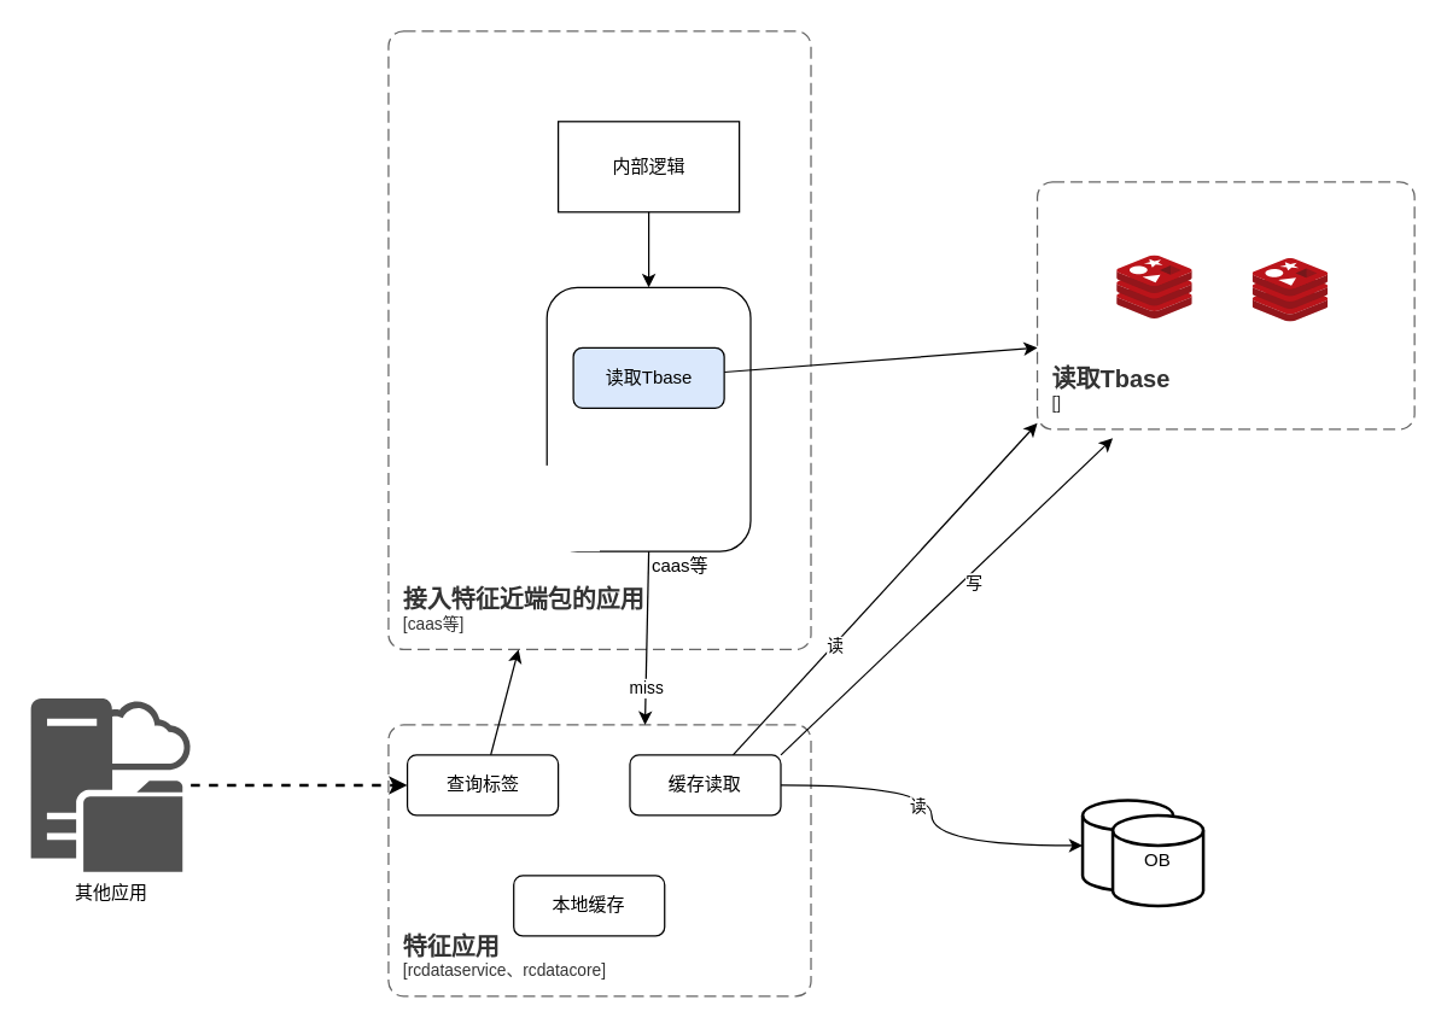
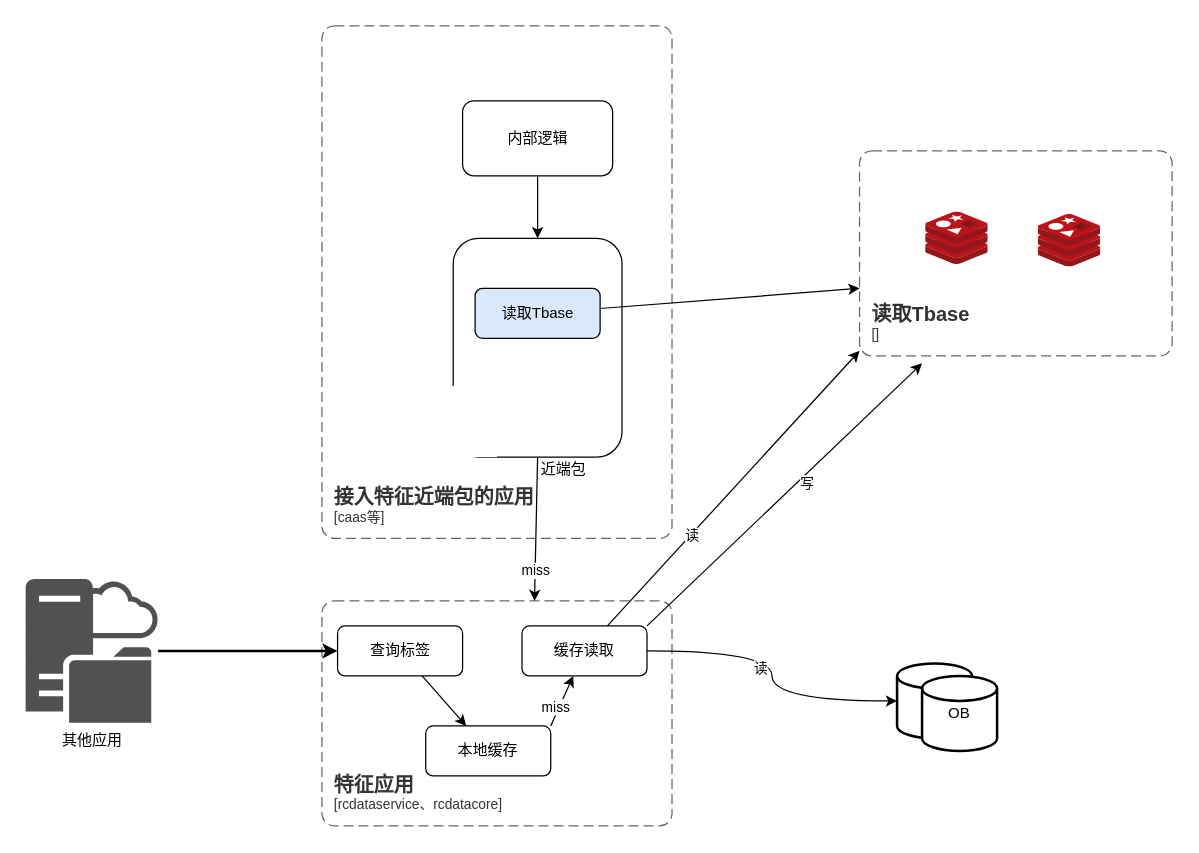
  <mxCell id="0" />
  <mxCell id="1" parent="0" />
  <mxCell id="2" value="" style="group" parent="1" vertex="1" connectable="0"><mxGeometry x="20" y="20" width="917" height="640" as="geometry" /></mxCell>
  <mxCell id="3" value="&lt;font style=&quot;font-size: 16px&quot;&gt;&lt;b&gt;&lt;div style=&quot;text-align: left&quot;&gt;接入特征近端包的应用&lt;/div&gt;&lt;/b&gt;&lt;/font&gt;&lt;div style=&quot;text-align: left&quot;&gt;[caas等]&lt;/div&gt;" style="rounded=1;fontSize=11;whiteSpace=wrap;html=1;dashed=1;arcSize=20;fillColor=none;strokeColor=#666666;fontColor=#333333;labelBackgroundColor=none;align=left;verticalAlign=bottom;labelBorderColor=none;spacingTop=0;spacing=10;dashPattern=8 4;metaEdit=1;rotatable=0;perimeter=rectanglePerimeter;noLabel=0;labelPadding=0;allowArrows=0;connectable=0;expand=0;recursiveResize=0;editable=1;pointerEvents=0;absoluteArcSize=1;points=[[0.25,0,0],[0.5,0,0],[0.75,0,0],[1,0.25,0],[1,0.5,0],[1,0.75,0],[0.75,1,0],[0.5,1,0],[0.25,1,0],[0,0.75,0],[0,0.5,0],[0,0.25,0]];" parent="2" vertex="1"><mxGeometry x="237" width="280" height="410" as="geometry" /></mxCell>
- <mxCell id="4" value="内部逻辑" style="whiteSpace=wrap;html=1;rounded=0;" parent="2" vertex="1"><mxGeometry x="349.5" y="60" width="120" height="60" as="geometry" /></mxCell>
+ <mxCell id="4" value="内部逻辑" style="rounded=1;whiteSpace=wrap;html=1;" parent="2" vertex="1"><mxGeometry x="349.5" y="60" width="120" height="60" as="geometry" /></mxCell>
  <mxCell id="5" value="" style="rounded=1;whiteSpace=wrap;html=1;" parent="2" vertex="1"><mxGeometry x="342" y="170" width="135" height="175" as="geometry" /></mxCell>
  <mxCell id="6" style="edgeStyle=orthogonalEdgeStyle;rounded=0;orthogonalLoop=1;jettySize=auto;html=1;" parent="2" source="4" target="5" edge="1"><mxGeometry relative="1" as="geometry" /></mxCell>
  <mxCell id="7" value="" style="shape=image;html=1;verticalAlign=top;verticalLabelPosition=bottom;labelBackgroundColor=#ffffff;imageAspect=0;aspect=fixed;image=https://cdn3.iconfinder.com/data/icons/dompicon-glyph-file-format-2/256/file-jar-format-type-128.png;imageBackground=default;" parent="2" vertex="1"><mxGeometry x="320" y="288" width="57" height="57" as="geometry" /></mxCell>
  <mxCell id="8" style="rounded=0;orthogonalLoop=1;jettySize=auto;html=1;" parent="2" source="9" edge="1"><mxGeometry relative="1" as="geometry"><mxPoint x="667" y="210" as="targetPoint" /></mxGeometry></mxCell>
  <mxCell id="9" value="读取Tbase" style="rounded=1;whiteSpace=wrap;html=1;fillColor=#dae8fc;" parent="2" vertex="1"><mxGeometry x="359.5" y="210" width="100" height="40" as="geometry" /></mxCell>
  <mxCell id="10" value="&lt;font style=&quot;font-size: 16px&quot;&gt;&lt;b&gt;&lt;div style=&quot;text-align: left&quot;&gt;特征应用&lt;/div&gt;&lt;/b&gt;&lt;/font&gt;&lt;div style=&quot;text-align: left&quot;&gt;[rcdataservice、rcdatacore]&lt;/div&gt;" style="rounded=1;fontSize=11;whiteSpace=wrap;html=1;dashed=1;arcSize=20;fillColor=none;strokeColor=#666666;fontColor=#333333;labelBackgroundColor=none;align=left;verticalAlign=bottom;labelBorderColor=none;spacingTop=0;spacing=10;dashPattern=8 4;metaEdit=1;rotatable=0;perimeter=rectanglePerimeter;noLabel=0;labelPadding=0;allowArrows=0;connectable=0;expand=0;recursiveResize=0;editable=1;pointerEvents=0;absoluteArcSize=1;points=[[0.25,0,0],[0.5,0,0],[0.75,0,0],[1,0.25,0],[1,0.5,0],[1,0.75,0],[0.75,1,0],[0.5,1,0],[0.25,1,0],[0,0.75,0],[0,0.5,0],[0,0.25,0]];" parent="2" vertex="1"><mxGeometry x="237" y="460" width="280" height="180" as="geometry" /></mxCell>
  <mxCell id="11" value="本地缓存" style="rounded=1;whiteSpace=wrap;html=1;" parent="2" vertex="1"><mxGeometry x="320" y="560" width="100" height="40" as="geometry" /></mxCell>
- <mxCell id="12" style="rounded=0;orthogonalLoop=1;jettySize=auto;html=1;" parent="2" source="13" target="3" edge="1"><mxGeometry relative="1" as="geometry" /></mxCell>
+ <mxCell id="12" style="rounded=0;orthogonalLoop=1;jettySize=auto;html=1;" parent="2" source="13" target="11" edge="1"><mxGeometry relative="1" as="geometry" /></mxCell>
  <mxCell id="13" value="查询标签" style="rounded=1;whiteSpace=wrap;html=1;" parent="2" vertex="1"><mxGeometry x="249.5" y="480" width="100" height="40" as="geometry" /></mxCell>
  <mxCell id="14" value="" style="group;" parent="2" vertex="1" connectable="0"><mxGeometry x="667" y="100" width="250" height="164" as="geometry" /></mxCell>
  <mxCell id="15" value="" style="image;sketch=0;aspect=fixed;html=1;points=[];align=center;fontSize=12;image=img/lib/mscae/Cache_Redis_Product.svg;" parent="14" vertex="1"><mxGeometry x="53" y="49" width="50" height="42" as="geometry" /></mxCell>
  <mxCell id="16" value="" style="image;sketch=0;aspect=fixed;html=1;points=[];align=center;fontSize=12;image=img/lib/mscae/Cache_Redis_Product.svg;" parent="14" vertex="1"><mxGeometry x="143" y="51" width="50" height="42" as="geometry" /></mxCell>
  <mxCell id="17" value="&lt;font style=&quot;font-size: 16px&quot;&gt;&lt;b&gt;&lt;div style=&quot;text-align: left&quot;&gt;读取Tbase&lt;/div&gt;&lt;/b&gt;&lt;/font&gt;&lt;div style=&quot;text-align: left&quot;&gt;[]&lt;/div&gt;" style="rounded=1;fontSize=11;whiteSpace=wrap;html=1;dashed=1;arcSize=20;fillColor=none;strokeColor=#666666;fontColor=#333333;labelBackgroundColor=none;align=left;verticalAlign=bottom;labelBorderColor=none;spacingTop=0;spacing=10;dashPattern=8 4;metaEdit=1;rotatable=0;perimeter=rectanglePerimeter;noLabel=0;labelPadding=0;allowArrows=0;connectable=0;expand=0;recursiveResize=0;editable=1;pointerEvents=0;absoluteArcSize=1;points=[[0.25,0,0],[0.5,0,0],[0.75,0,0],[1,0.25,0],[1,0.5,0],[1,0.75,0],[0.75,1,0],[0.5,1,0],[0.25,1,0],[0,0.75,0],[0,0.5,0],[0,0.25,0]];" parent="14" vertex="1"><mxGeometry width="250" height="164" as="geometry" /></mxCell>
  <mxCell id="18" style="rounded=0;orthogonalLoop=1;jettySize=auto;html=1;exitX=1;exitY=0;exitDx=0;exitDy=0;" parent="2" source="29" edge="1"><mxGeometry relative="1" as="geometry"><mxPoint x="497" y="540" as="sourcePoint" /><mxPoint x="717" y="270" as="targetPoint" /></mxGeometry></mxCell>
  <mxCell id="19" value="写" style="edgeLabel;html=1;align=center;verticalAlign=middle;resizable=0;points=[];" parent="18" vertex="1" connectable="0"><mxGeometry x="0.127" y="-5" relative="1" as="geometry"><mxPoint as="offset" /></mxGeometry></mxCell>
  <mxCell id="20" value="" style="group" parent="2" vertex="1" connectable="0"><mxGeometry x="697" y="510" width="80" height="70" as="geometry" /></mxCell>
  <mxCell id="21" value="" style="strokeWidth=2;html=1;shape=mxgraph.flowchart.database;whiteSpace=wrap;" parent="20" vertex="1"><mxGeometry width="60" height="60" as="geometry" /></mxCell>
  <mxCell id="22" value="OB" style="strokeWidth=2;html=1;shape=mxgraph.flowchart.database;whiteSpace=wrap;" parent="20" vertex="1"><mxGeometry x="20" y="10" width="60" height="60" as="geometry" /></mxCell>
  <mxCell id="23" value="" style="edgeStyle=none;orthogonalLoop=1;jettySize=auto;html=1;rounded=0;exitX=0.5;exitY=1;exitDx=0;exitDy=0;" parent="2" source="5" edge="1"><mxGeometry width="100" relative="1" as="geometry"><mxPoint x="117" y="290" as="sourcePoint" /><mxPoint x="407" y="460" as="targetPoint" /><Array as="points" /></mxGeometry></mxCell>
  <mxCell id="24" value="miss" style="edgeLabel;html=1;align=center;verticalAlign=middle;resizable=0;points=[];" parent="23" vertex="1" connectable="0"><mxGeometry x="0.576" relative="1" as="geometry"><mxPoint as="offset" /></mxGeometry></mxCell>
  <mxCell id="25" style="rounded=0;orthogonalLoop=1;jettySize=auto;html=1;" parent="2" source="29" edge="1"><mxGeometry relative="1" as="geometry"><mxPoint x="667" y="260" as="targetPoint" /></mxGeometry></mxCell>
  <mxCell id="26" value="读" style="edgeLabel;html=1;align=center;verticalAlign=middle;resizable=0;points=[];" parent="25" vertex="1" connectable="0"><mxGeometry x="-0.335" y="-1" relative="1" as="geometry"><mxPoint as="offset" /></mxGeometry></mxCell>
  <mxCell id="27" style="edgeStyle=orthogonalEdgeStyle;rounded=0;orthogonalLoop=1;jettySize=auto;html=1;curved=1;" parent="2" source="29" target="21" edge="1"><mxGeometry relative="1" as="geometry" /></mxCell>
  <mxCell id="28" value="读" style="edgeLabel;html=1;align=center;verticalAlign=middle;resizable=0;points=[];" parent="27" vertex="1" connectable="0"><mxGeometry x="-0.056" y="-10" relative="1" as="geometry"><mxPoint as="offset" /></mxGeometry></mxCell>
  <mxCell id="29" value="缓存读取" style="rounded=1;whiteSpace=wrap;html=1;" parent="2" vertex="1"><mxGeometry x="397" y="480" width="100" height="40" as="geometry" /></mxCell>
- <mxCell id="32" style="edgeStyle=orthogonalEdgeStyle;rounded=0;orthogonalLoop=1;jettySize=auto;html=1;strokeWidth=2;dashed=1;" parent="2" source="33" target="13" edge="1"><mxGeometry relative="1" as="geometry" /></mxCell>
+ <mxCell id="30" style="rounded=0;orthogonalLoop=1;jettySize=auto;html=1;exitX=1;exitY=0;exitDx=0;exitDy=0;" parent="2" source="11" target="29" edge="1"><mxGeometry relative="1" as="geometry" /></mxCell>
+ <mxCell id="31" value="miss" style="edgeLabel;html=1;align=center;verticalAlign=middle;resizable=0;points=[];" parent="30" vertex="1" connectable="0"><mxGeometry x="-0.274" y="3" relative="1" as="geometry"><mxPoint as="offset" /></mxGeometry></mxCell>
+ <mxCell id="32" style="edgeStyle=orthogonalEdgeStyle;rounded=0;orthogonalLoop=1;jettySize=auto;html=1;strokeWidth=2;" parent="2" source="33" target="13" edge="1"><mxGeometry relative="1" as="geometry" /></mxCell>
  <mxCell id="33" value="其他应用" style="sketch=0;pointerEvents=1;shadow=0;dashed=0;html=1;strokeColor=none;labelPosition=center;verticalLabelPosition=bottom;verticalAlign=top;align=center;fillColor=#515151;shape=mxgraph.mscae.system_center.cloud_distribution_point" parent="2" vertex="1"><mxGeometry y="442.5" width="106" height="115" as="geometry" /></mxCell>
- <mxCell id="34" value="caas等" style="text;html=1;align=center;verticalAlign=middle;resizable=0;points=[];autosize=1;strokeColor=none;fillColor=none;" vertex="1" parent="2"><mxGeometry x="399.5" y="340" width="60" height="30" as="geometry" /></mxCell>
+ <mxCell id="34" value="近端包" style="text;html=1;align=center;verticalAlign=middle;resizable=0;points=[];autosize=1;strokeColor=none;fillColor=none;" vertex="1" parent="2"><mxGeometry x="399.5" y="340" width="60" height="30" as="geometry" /></mxCell>
